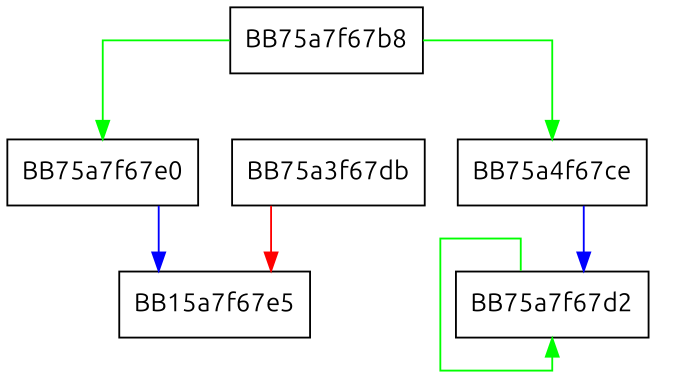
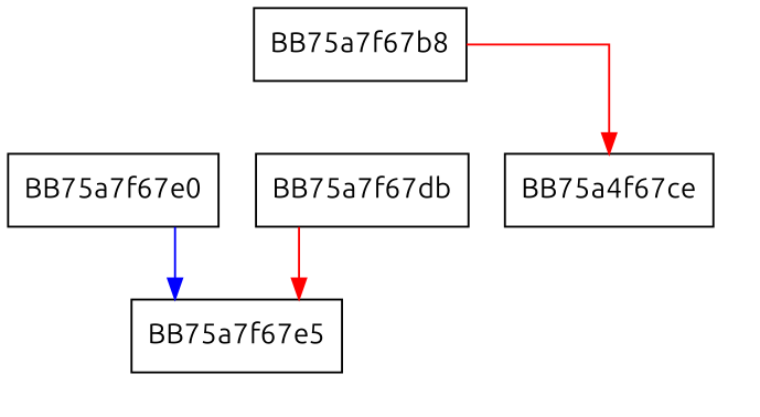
  digraph {
    fontname=Ubuntu
    splines=ortho
    node [fontname=Ubuntu shape=box]
    edge [color=green fontname=Ubuntu]
    BB75a7f67b8
    BB75a7f67e0
    n3 [label=BB75a4f67ce]
-   BB75a7f67e5 [label=BB15a7f67e5]
-   BB75a7f67d2
-   BB75a7f67db [label=BB75a3f67db]
-   BB75a7f67b8 -> BB75a7f67e0
-   BB75a7f67b8 -> n3
+   BB75a7f67e5
+   BB75a7f67db
+   BB75a7f67b8 -> n3 [color=red]
    BB75a7f67e0 -> BB75a7f67e5 [color=blue]
-   n3 -> BB75a7f67d2 [color=blue]
-   BB75a7f67d2 -> BB75a7f67d2
    BB75a7f67db -> BB75a7f67e5 [color=red]
  }
